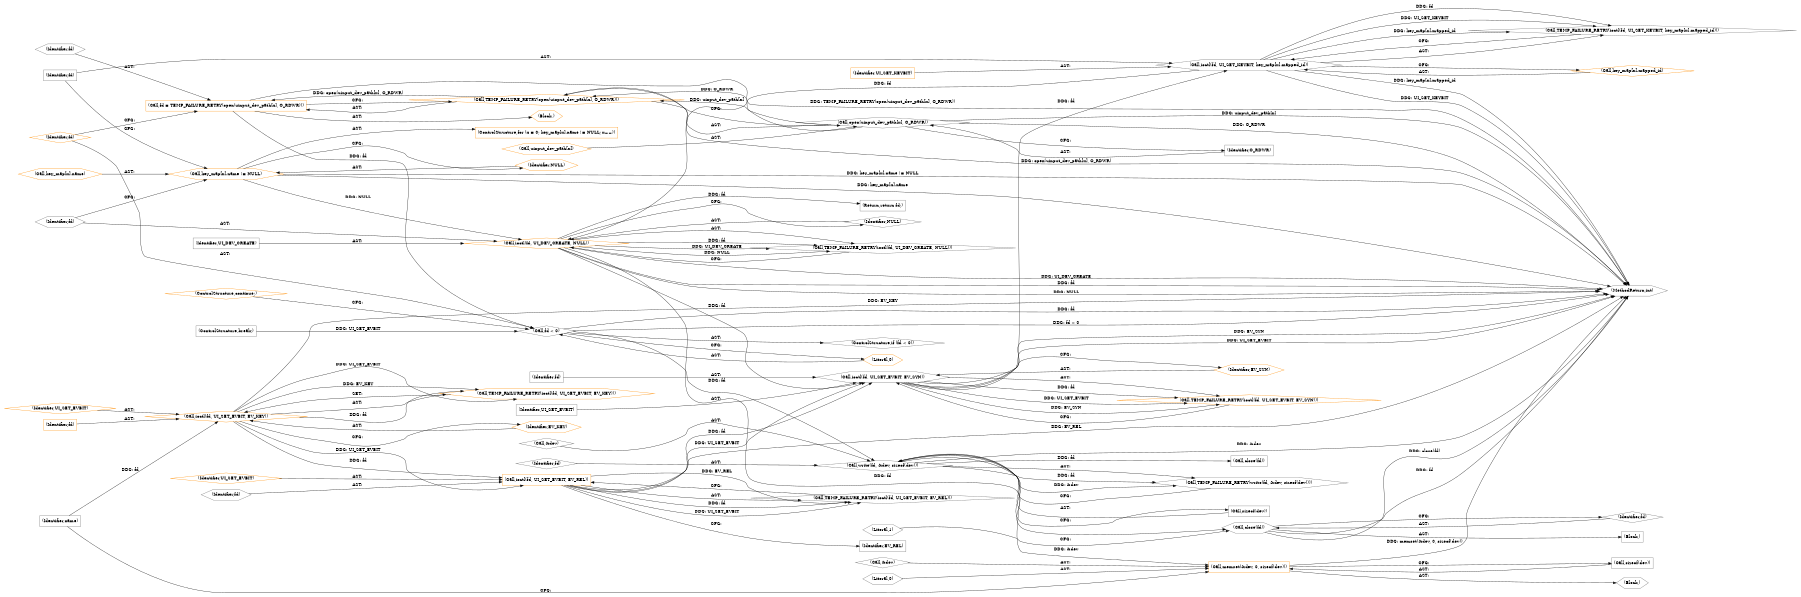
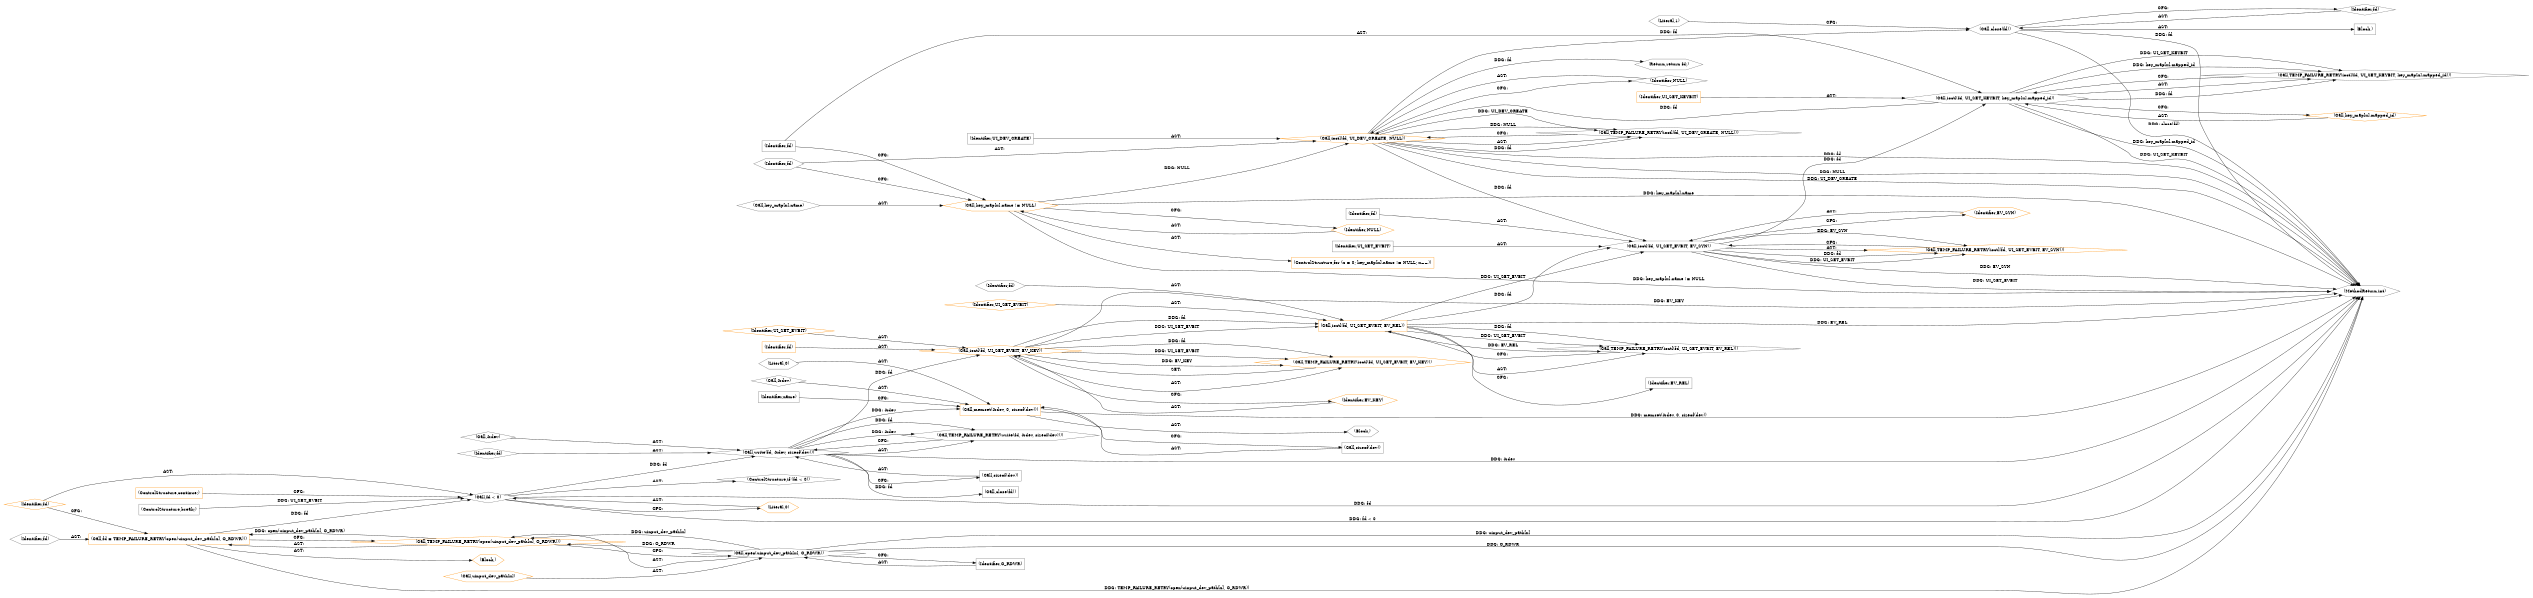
  digraph {
    rankdir=LR
    node [color=gray40 shape=hexagon]
    n1 [label="(Call,close(fd))"]
    n2 [label="(Identifier,fd)" shape=diamond]
    n3 [label="(Block,)" shape=box]
    n4 [label="(MethodReturn,int)"]
    n5 [color=darkorange label="(Call,ioctl(fd, UI_DEV_CREATE, NULL))" shape=diamond]
-   n6 [label="(Return,return fd;)" shape=box]
+   n6 [label="(Return,return fd;)"]
    n7 [label="(Identifier,NULL)" shape=diamond]
    n8 [label="(Call,TEMP_FAILURE_RETRY(ioctl(fd, UI_DEV_CREATE, NULL)))" shape=diamond]
    n9 [label="(Call,ioctl(fd, UI_SET_EVBIT, EV_SYN))"]
    n10 [label="(Call,ioctl(fd, UI_SET_KEYBIT, key_map[x].mapped_id))"]
    n11 [color=darkorange label="(Call,key_map[x].mapped_id)" shape=diamond]
    n12 [label="(Call,TEMP_FAILURE_RETRY(ioctl(fd, UI_SET_KEYBIT, key_map[x].mapped_id)))" shape=diamond]
    n13 [color=darkorange label="(Identifier,EV_SYN)"]
    n14 [color=darkorange label="(Call,TEMP_FAILURE_RETRY(ioctl(fd, UI_SET_EVBIT, EV_SYN)))" shape=diamond]
    n15 [color=darkorange label="(Call,ioctl(fd, UI_SET_EVBIT, EV_REL))" shape=box]
    n16 [label="(Call,TEMP_FAILURE_RETRY(ioctl(fd, UI_SET_EVBIT, EV_REL)))" shape=diamond]
    n17 [label="(Identifier,EV_REL)" shape=box]
    n18 [color=darkorange label="(Call,ioctl(fd, UI_SET_EVBIT, EV_KEY))" shape=diamond]
    n19 [color=darkorange label="(Identifier,EV_KEY)"]
    n20 [color=darkorange label="(Call,TEMP_FAILURE_RETRY(ioctl(fd, UI_SET_EVBIT, EV_KEY)))"]
    n21 [label="(Call,write(fd, &dev, sizeof(dev)))" shape=diamond]
    n22 [label="(Call,TEMP_FAILURE_RETRY(write(fd, &dev, sizeof(dev))))"]
    n23 [label="(Call,sizeof(dev))" shape=box]
    n24 [label="(Call,close(fd))" shape=box]
    n25 [color=darkorange label="(Call,memset(&dev, 0, sizeof(dev)))" shape=box]
    n26 [label="(Call,fd < 0)" shape=diamond]
    n27 [color=darkorange label="(Literal,0)"]
    n28 [label="(ControlStructure,if (fd < 0))" shape=diamond]
    n29 [color=darkorange label="(Call,fd = TEMP_FAILURE_RETRY(open(uinput_dev_path[x], O_RDWR)))" shape=box]
    n30 [color=darkorange label="(Call,TEMP_FAILURE_RETRY(open(uinput_dev_path[x], O_RDWR)))" shape=diamond]
    n31 [color=darkorange label="(Block,)"]
    n32 [label="(Call,open(uinput_dev_path[x], O_RDWR))" shape=diamond]
    n33 [label="(Identifier,O_RDWR)" shape=box]
    n34 [label="(Block,)"]
    n35 [label="(Call,sizeof(dev))" shape=box]
    n36 [color=darkorange label="(Call,key_map[x].name != NULL)"]
    n37 [color=darkorange label="(ControlStructure,for (x = 0; key_map[x].name != NULL; x++))" shape=box]
    n38 [color=darkorange label="(Identifier,NULL)"]
-   n39 [color=darkorange label="(ControlStructure,continue;)" shape=diamond]
+   n39 [color=darkorange label="(ControlStructure,continue;)" shape=box]
    n40 [color=darkorange label="(Call,uinput_dev_path[x])"]
    n41 [label="(Call,&dev)" shape=diamond]
    n42 [label="(Identifier,name)" shape=box]
    n43 [label="(Identifier,fd)" shape=box]
    n44 [label="(Identifier,fd)" shape=box]
    n45 [label="(Identifier,fd)"]
    n46 [label="(Identifier,fd)"]
    n47 [color=darkorange label="(Identifier,UI_SET_EVBIT)" shape=diamond]
    n48 [label="(Identifier,UI_SET_EVBIT)" shape=box]
    n49 [label="(ControlStructure,break;)" shape=box]
    n50 [color=darkorange label="(Identifier,fd)" shape=box]
    n51 [label="(Identifier,fd)" shape=diamond]
    n52 [label="(Literal,0)"]
    n53 [color=darkorange label="(Identifier,UI_SET_KEYBIT)" shape=box]
    n54 [color=darkorange label="(Identifier,UI_SET_EVBIT)" shape=diamond]
    n55 [label="(Identifier,fd)"]
    n56 [label="(Literal,1)"]
    n57 [label="(Call,&dev)" shape=diamond]
    n58 [color=darkorange label="(Identifier,fd)" shape=diamond]
-   n59 [color=darkorange label="(Call,key_map[x].name)"]
+   n59 [label="(Call,key_map[x].name)"]
    n60 [label="(Identifier,UI_DEV_CREATE)" shape=box]
    n1 -> n2 [label="CFG: "]
    n1 -> n3 [label="AST: "]
    n1 -> n4 [label="DDG: fd"]
    n1 -> n4 [label="DDG: close(fd)"]
    n2 -> n1 [label="AST: "]
    n5 -> n1 [label="DDG: fd"]
    n5 -> n4 [label="DDG: fd"]
    n5 -> n4 [label="DDG: NULL"]
    n5 -> n4 [label="DDG: UI_DEV_CREATE"]
    n5 -> n6 [label="DDG: fd"]
    n5 -> n7 [label="CFG: "]
    n5 -> n8 [label="AST: "]
    n5 -> n8 [label="DDG: fd"]
    n5 -> n8 [label="DDG: UI_DEV_CREATE"]
    n5 -> n8 [label="DDG: NULL"]
    n5 -> n9 [label="DDG: fd"]
    n7 -> n5 [label="AST: "]
    n8 -> n5 [label="CFG: "]
    n9 -> n4 [label="DDG: EV_SYN"]
    n9 -> n4 [label="DDG: UI_SET_EVBIT"]
    n9 -> n10 [label="DDG: fd"]
    n9 -> n13 [label="CFG: "]
    n9 -> n14 [label="AST: "]
    n9 -> n14 [label="DDG: fd"]
    n9 -> n14 [label="DDG: UI_SET_EVBIT"]
    n9 -> n14 [label="DDG: EV_SYN"]
    n10 -> n4 [label="DDG: key_map[x].mapped_id"]
    n10 -> n4 [label="DDG: UI_SET_KEYBIT"]
    n10 -> n5 [label="DDG: fd"]
    n10 -> n11 [label="CFG: "]
    n10 -> n12 [label="AST: "]
    n10 -> n12 [label="DDG: fd"]
    n10 -> n12 [label="DDG: UI_SET_KEYBIT"]
    n10 -> n12 [label="DDG: key_map[x].mapped_id"]
    n11 -> n10 [label="AST: "]
    n12 -> n10 [label="CFG: "]
    n13 -> n9 [label="AST: "]
    n14 -> n9 [label="CFG: "]
    n15 -> n4 [label="DDG: EV_REL"]
    n15 -> n9 [label="DDG: fd"]
    n15 -> n9 [label="DDG: UI_SET_EVBIT"]
    n15 -> n16 [label="AST: "]
    n15 -> n16 [label="DDG: fd"]
    n15 -> n16 [label="DDG: UI_SET_EVBIT"]
    n15 -> n16 [label="DDG: EV_REL"]
    n15 -> n17 [label="CFG: "]
    n16 -> n15 [label="CFG: "]
    n18 -> n4 [label="DDG: EV_KEY"]
    n18 -> n15 [label="DDG: fd"]
    n18 -> n15 [label="DDG: UI_SET_EVBIT"]
    n18 -> n19 [label="CFG: "]
    n18 -> n20 [label="AST: "]
    n18 -> n20 [label="DDG: fd"]
    n18 -> n20 [label="DDG: UI_SET_EVBIT"]
    n18 -> n20 [label="DDG: EV_KEY"]
    n19 -> n18 [label="AST: "]
    n20 -> n18 [label="SET: "]
    n21 -> n4 [label="DDG: &dev"]
-   n42 -> n18 [label="DDG: fd"]
+   n21 -> n18 [label="DDG: fd"]
    n21 -> n22 [label="AST: "]
    n21 -> n22 [label="DDG: fd"]
    n21 -> n22 [label="DDG: &dev"]
    n21 -> n23 [label="CFG: "]
    n21 -> n24 [label="DDG: fd"]
    n21 -> n25 [label="DDG: &dev"]
    n22 -> n21 [label="CFG: "]
    n23 -> n21 [label="AST: "]
    n25 -> n4 [label="DDG: memset(&dev, 0, sizeof(dev))"]
    n25 -> n34 [label="AST: "]
    n25 -> n35 [label="CFG: "]
    n26 -> n4 [label="DDG: fd"]
    n26 -> n4 [label="DDG: fd < 0"]
    n26 -> n21 [label="DDG: fd"]
    n26 -> n27 [label="CFG: "]
    n26 -> n28 [label="AST: "]
    n27 -> n26 [label="AST: "]
    n29 -> n4 [label="DDG: TEMP_FAILURE_RETRY(open(uinput_dev_path[x], O_RDWR))"]
    n29 -> n26 [label="DDG: fd"]
    n29 -> n30 [label="CFG: "]
    n29 -> n31 [label="AST: "]
-   n30 -> n4 [label="DDG: open(uinput_dev_path[x], O_RDWR)"]
    n30 -> n29 [label="AST: "]
    n30 -> n29 [label="DDG: open(uinput_dev_path[x], O_RDWR)"]
    n30 -> n32 [label="CFG: "]
    n32 -> n4 [label="DDG: uinput_dev_path[x]"]
    n32 -> n4 [label="DDG: O_RDWR"]
    n32 -> n30 [label="AST: "]
    n32 -> n30 [label="DDG: uinput_dev_path[x]"]
    n32 -> n30 [label="DDG: O_RDWR"]
    n32 -> n33 [label="CFG: "]
    n33 -> n32 [label="AST: "]
    n35 -> n25 [label="AST: "]
    n36 -> n4 [label="DDG: key_map[x].name != NULL"]
    n36 -> n4 [label="DDG: key_map[x].name"]
    n36 -> n5 [label="DDG: NULL"]
    n36 -> n37 [label="AST: "]
    n36 -> n38 [label="CFG: "]
    n38 -> n36 [label="AST: "]
    n39 -> n26 [label="CFG: "]
    n40 -> n32 [label="AST: "]
    n41 -> n25 [label="AST: "]
    n42 -> n25 [label="CFG: "]
    n43 -> n10 [label="AST: "]
    n43 -> n36 [label="CFG: "]
    n44 -> n9 [label="AST: "]
    n45 -> n29 [label="AST: "]
    n46 -> n15 [label="AST: "]
    n47 -> n18 [label="AST: "]
    n48 -> n9 [label="AST: "]
    n49 -> n26 [label="DDG: UI_SET_EVBIT"]
    n50 -> n18 [label="AST: "]
    n51 -> n21 [label="AST: "]
    n52 -> n25 [label="AST: "]
    n53 -> n10 [label="AST: "]
    n54 -> n15 [label="AST: "]
    n55 -> n5 [label="AST: "]
    n55 -> n36 [label="CFG: "]
    n56 -> n1 [label="CFG: "]
    n57 -> n21 [label="AST: "]
    n58 -> n26 [label="AST: "]
    n58 -> n29 [label="CFG: "]
    n59 -> n36 [label="AST: "]
    n60 -> n5 [label="AST: "]
  }
